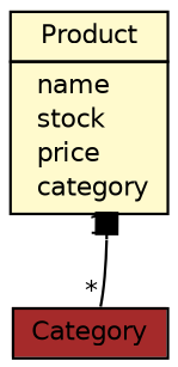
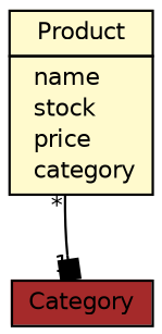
  digraph {
    nodesep=0.25
    ranksep=0.5
    node [fontcolor=black fontname=Helvetica fontsize=10 margin=0 shape=plaintext]
    n1 [height=0 label=<<table title="gr.spinellis.basic.product.Product" border="0" cellborder="1" cellspacing="0" cellpadding="2" bgcolor="LemonChiffon"><tr><td><table border="0" cellspacing="0" cellpadding="1"><tr><td align="center" balign="center"> Product </td></tr></table></td></tr><tr><td><table border="0" cellspacing="0" cellpadding="1"><tr><td align="left" balign="left">  name </td></tr><tr><td align="left" balign="left">  stock </td></tr><tr><td align="left" balign="left">  price </td></tr><tr><td align="left" balign="left">  category </td></tr></table></td></tr></table>> width=0]
    n2 [height=0 label=<<table title="gr.spinellis.basic.product.Category" border="0" cellborder="1" cellspacing="0" cellpadding="2" bgcolor="brown"><tr><td><table border="0" cellspacing="0" cellpadding="1"><tr><td align="center" balign="center"> Category </td></tr></table></td></tr></table>> width=0]
-   n2 -> n1 [arrowhead=box color=black fontname=Helvetica fontsize=10 headlabel=1 labelfontname=Helvetica labelfontsize=10 taillabel="*" weight=2]
+   n1 -> n2 [arrowhead=box color=black fontname=Helvetica fontsize=10 headlabel=1 labelfontname=Helvetica labelfontsize=10 taillabel="*" weight=2]
  }
